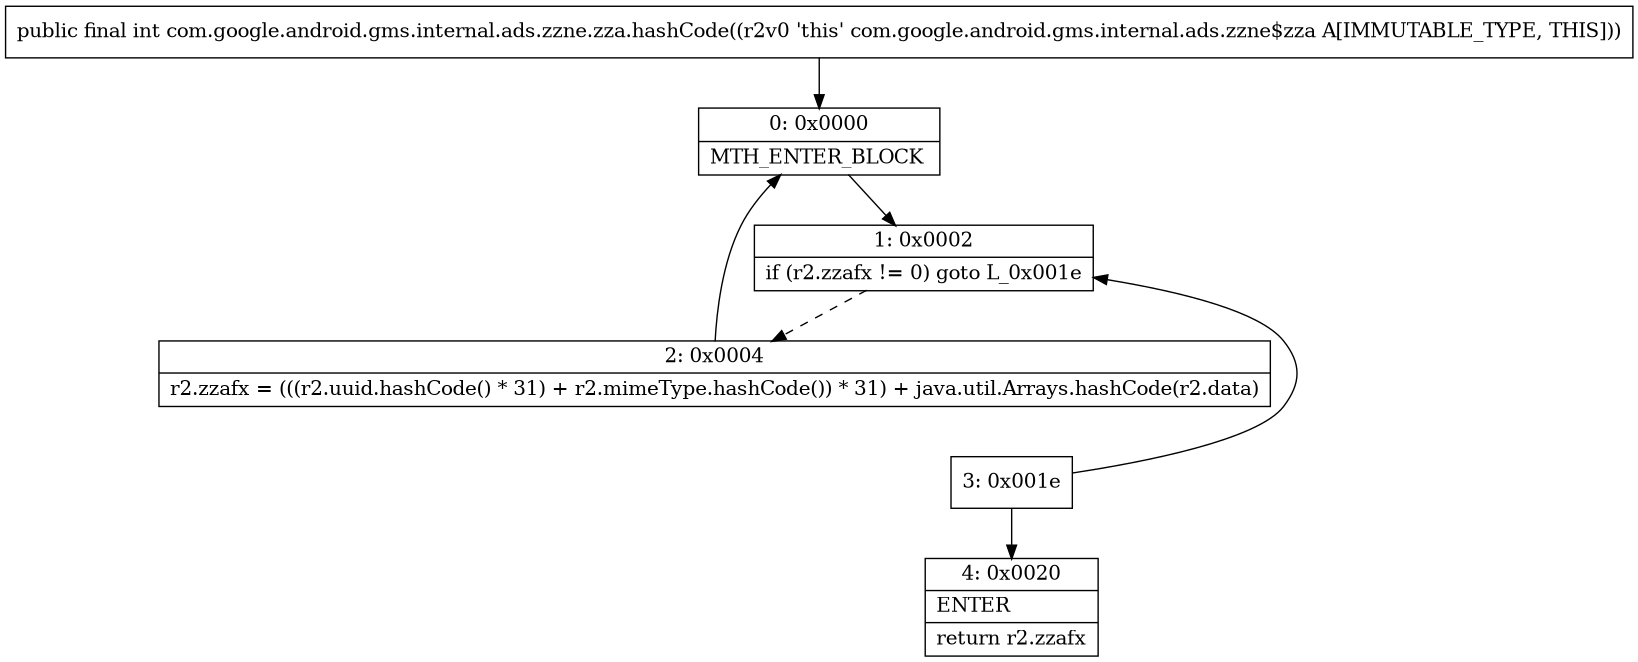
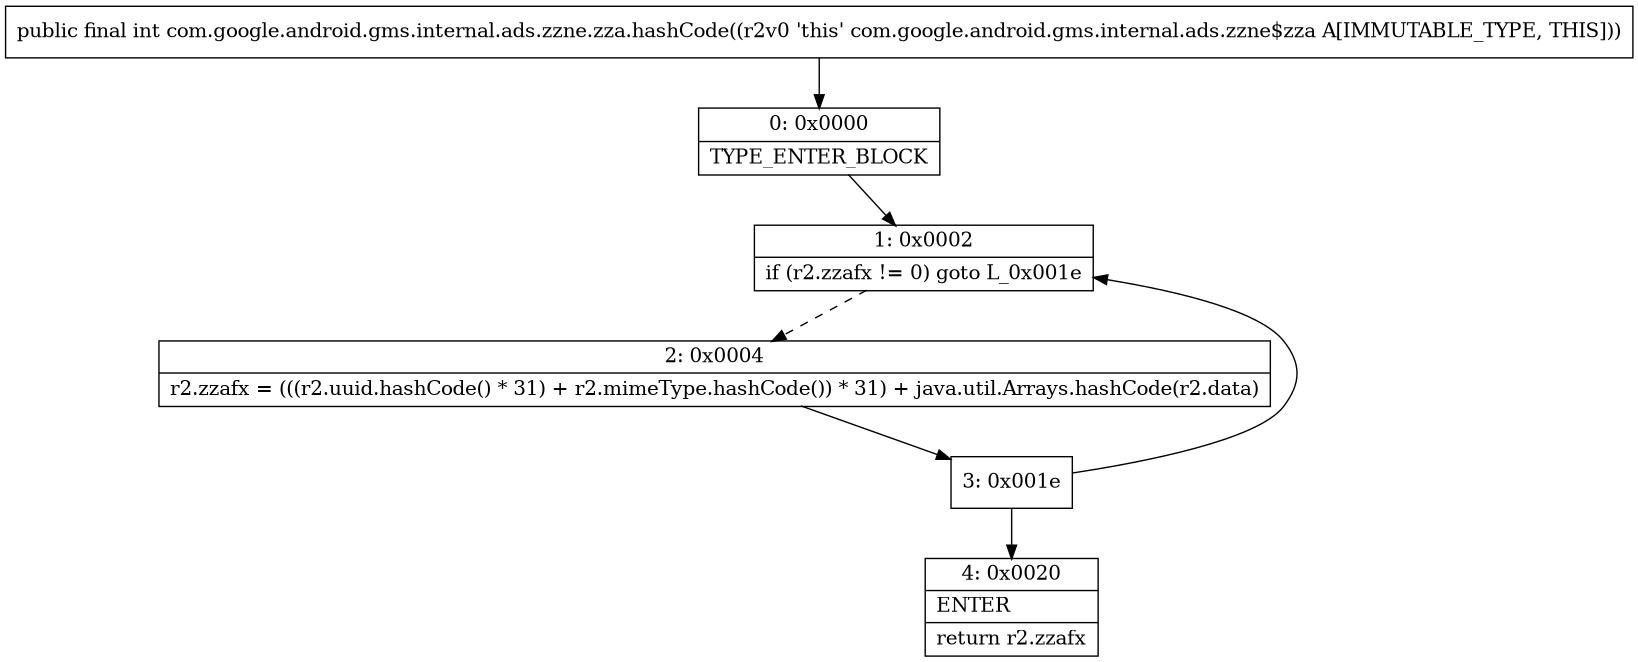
  digraph {
    node [shape=record]
-   n1 [label="{0\:\ 0x0000|MTH_ENTER_BLOCK\l}"]
+   n1 [label="{0\:\ 0x0000|TYPE_ENTER_BLOCK\l}"]
    n2 [label="{1\:\ 0x0002|if (r2.zzafx != 0) goto L_0x001e\l}"]
    n3 [label="{2\:\ 0x0004|r2.zzafx = (((r2.uuid.hashCode() * 31) + r2.mimeType.hashCode()) * 31) + java.util.Arrays.hashCode(r2.data)\l}"]
    n4 [label="{3\:\ 0x001e}"]
    n5 [label="{4\:\ 0x0020|ENTER\l|return r2.zzafx\l}"]
    n6 [label="{public final int com.google.android.gms.internal.ads.zzne.zza.hashCode((r2v0 'this' com.google.android.gms.internal.ads.zzne$zza A[IMMUTABLE_TYPE, THIS])) }"]
    n1 -> n2
    n2 -> n3 [style=dashed]
-   n3 -> n1
+   n3 -> n4
    n4 -> n2
    n4 -> n5
    n6 -> n1
  }
